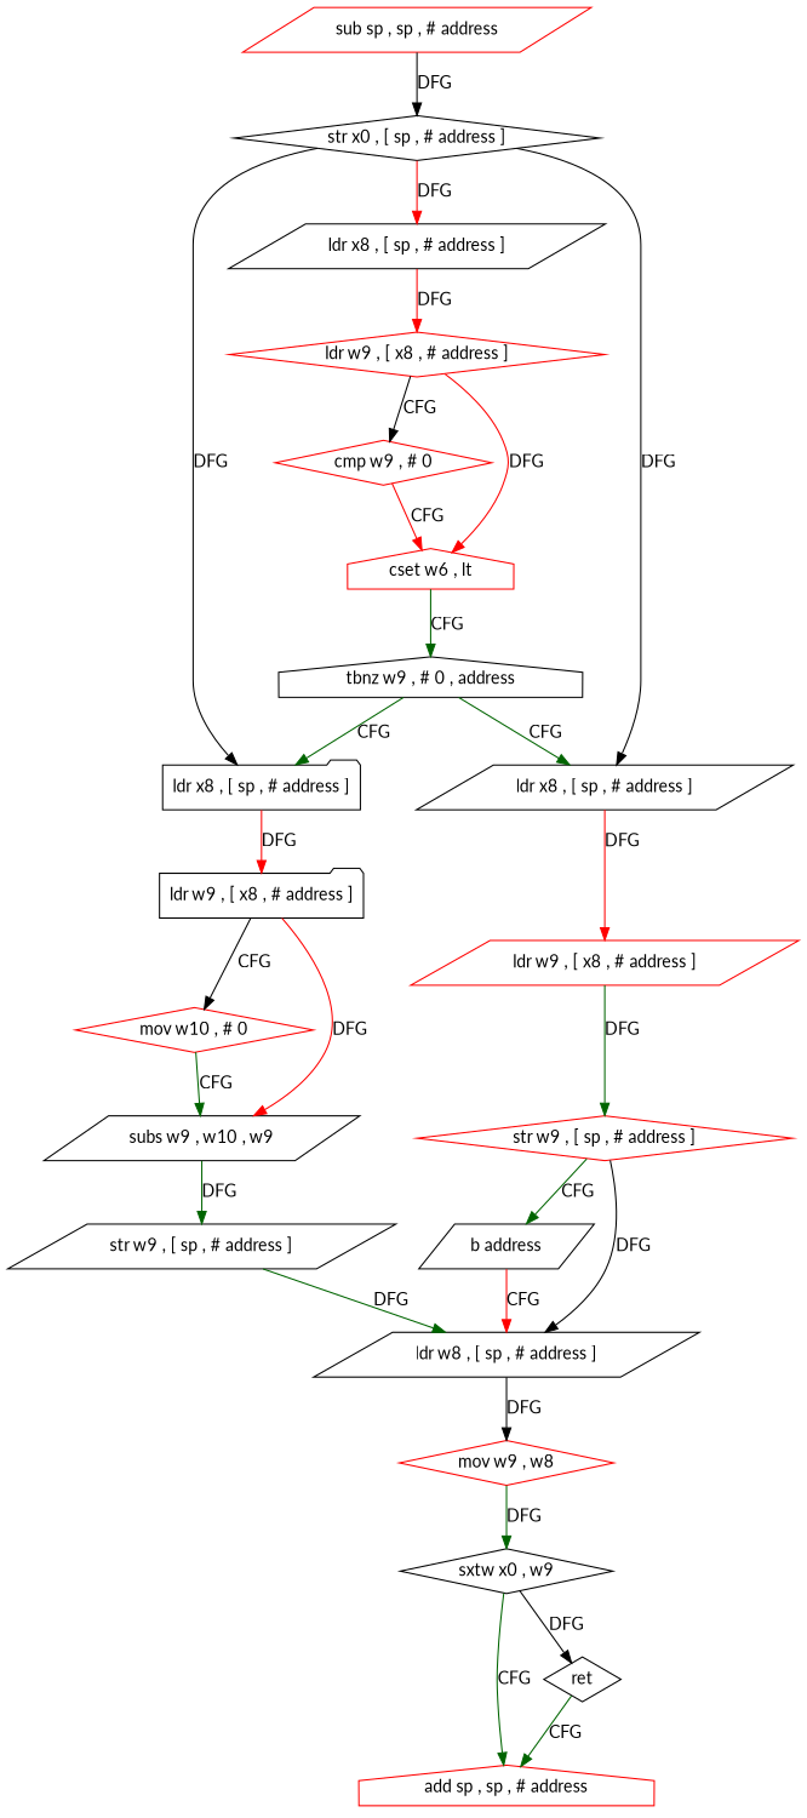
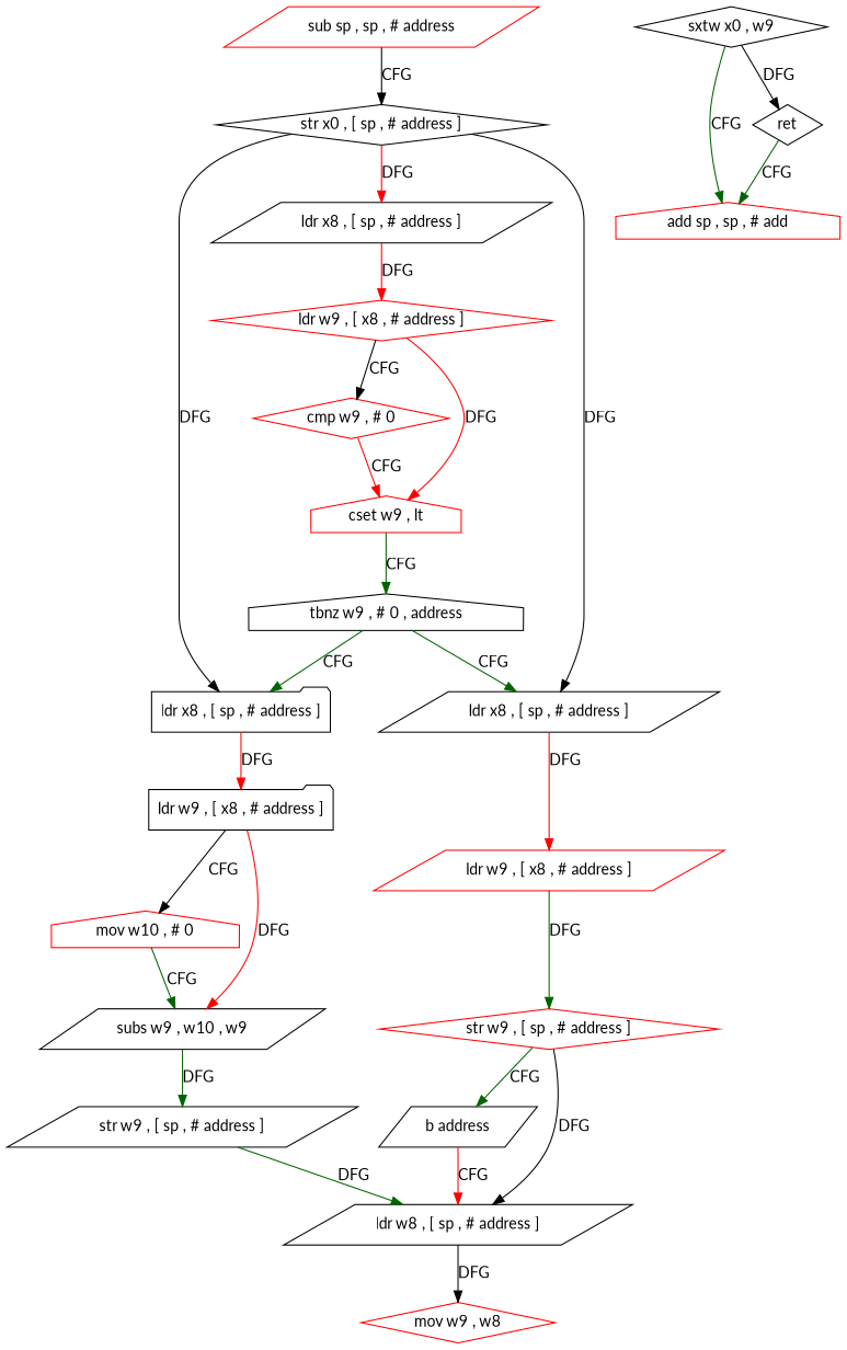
  digraph {
    fontname=Lato
    node [color=black fontname=Lato shape=parallelogram]
    edge [color=darkgreen fontname=Lato]
    n1 [color=red label="sub sp , sp , # address"]
    n2 [label="str x0 , [ sp , # address ]" shape=diamond]
    n3 [label="ldr x8 , [ sp , # address ]"]
    n4 [label="ldr x8 , [ sp , # address ]" shape=folder]
    n5 [label="ldr x8 , [ sp , # address ]"]
    n6 [color=red label="ldr w9 , [ x8 , # address ]" shape=diamond]
    n7 [label="ldr w9 , [ x8 , # address ]" shape=folder]
    n8 [color=red label="ldr w9 , [ x8 , # address ]"]
    n9 [color=red label="cmp w9 , # 0" shape=diamond]
-   n10 [color=red label="cset w6 , lt" shape=house]
+   n10 [color=red label="cset w9 , lt" shape=house]
    n11 [label="tbnz w9 , # 0 , address" shape=house]
-   n12 [color=red label="mov w10 , # 0" shape=diamond]
+   n12 [color=red label="mov w10 , # 0" shape=house]
    n13 [label="subs w9 , w10 , w9"]
    n14 [color=red label="str w9 , [ sp , # address ]" shape=diamond]
    n15 [label="str w9 , [ sp , # address ]"]
    n16 [label="ldr w8 , [ sp , # address ]"]
    n17 [color=red label="mov w9 , w8" shape=diamond]
    n18 [label="sxtw x0 , w9" shape=diamond]
    n19 [label="b address"]
-   n20 [color=red label="add sp , sp , # address" shape=house]
+   n20 [color=red label="add sp , sp , # add" shape=house]
    n21 [label=ret shape=diamond]
-   n1 -> n2 [color=black label=DFG]
+   n1 -> n2 [color=black label=CFG]
    n2 -> n3 [color=red label=DFG]
    n2 -> n4 [color=black label=DFG]
    n2 -> n5 [color=black label=DFG]
    n3 -> n6 [color=red label=DFG]
    n4 -> n7 [color=red label=DFG]
    n5 -> n8 [color=red label=DFG]
    n6 -> n9 [color=black label=CFG]
    n6 -> n10 [color=red label=DFG]
    n7 -> n12 [color=black label=CFG]
    n7 -> n13 [color=red label=DFG]
    n8 -> n14 [label=DFG]
    n9 -> n10 [color=red label=CFG]
    n10 -> n11 [label=CFG]
    n11 -> n4 [label=CFG]
    n11 -> n5 [label=CFG]
    n12 -> n13 [label=CFG]
    n13 -> n15 [label=DFG]
    n14 -> n16 [color=black label=DFG]
    n14 -> n19 [label=CFG]
    n15 -> n16 [label=DFG]
    n16 -> n17 [color=black label=DFG]
-   n17 -> n18 [label=DFG]
    n18 -> n20 [label=CFG]
    n18 -> n21 [color=black label=DFG]
    n19 -> n16 [color=red label=CFG]
    n21 -> n20 [label=CFG]
  }
